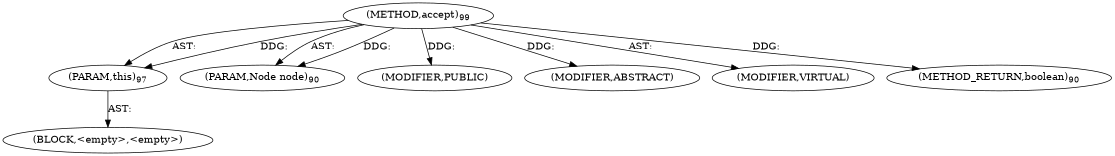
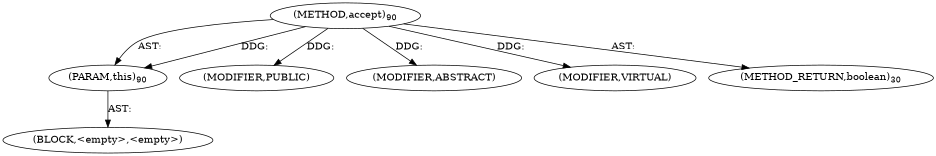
  digraph {
-   n1 [label=<(METHOD,accept)<SUB>99</SUB>>]
-   n2 [label=<(PARAM,this)<SUB>97</SUB>>]
-   n3 [label=<(PARAM,Node node)<SUB>90</SUB>>]
+   n1 [label=<(METHOD,accept)<SUB>90</SUB>>]
+   n2 [label=<(PARAM,this)<SUB>90</SUB>>]
    n4 [label=<(MODIFIER,PUBLIC)>]
    n5 [label=<(MODIFIER,ABSTRACT)>]
    n6 [label=<(MODIFIER,VIRTUAL)>]
-   n7 [label=<(METHOD_RETURN,boolean)<SUB>90</SUB>>]
+   n7 [label=<(METHOD_RETURN,boolean)<SUB>30</SUB>>]
    n8 [label=<(BLOCK,&lt;empty&gt;,&lt;empty&gt;)>]
    n1 -> n2 [label="AST: "]
    n1 -> n2 [label="DDG: "]
-   n1 -> n3 [label="AST: "]
-   n1 -> n3 [label="DDG: "]
    n1 -> n4 [label="DDG: "]
    n1 -> n5 [label="DDG: "]
-   n1 -> n6 [label="AST: "]
-   n1 -> n7 [label="DDG: "]
+   n1 -> n6 [label="DDG: "]
+   n1 -> n7 [label="AST: "]
    n2 -> n8 [label="AST: "]
  }
